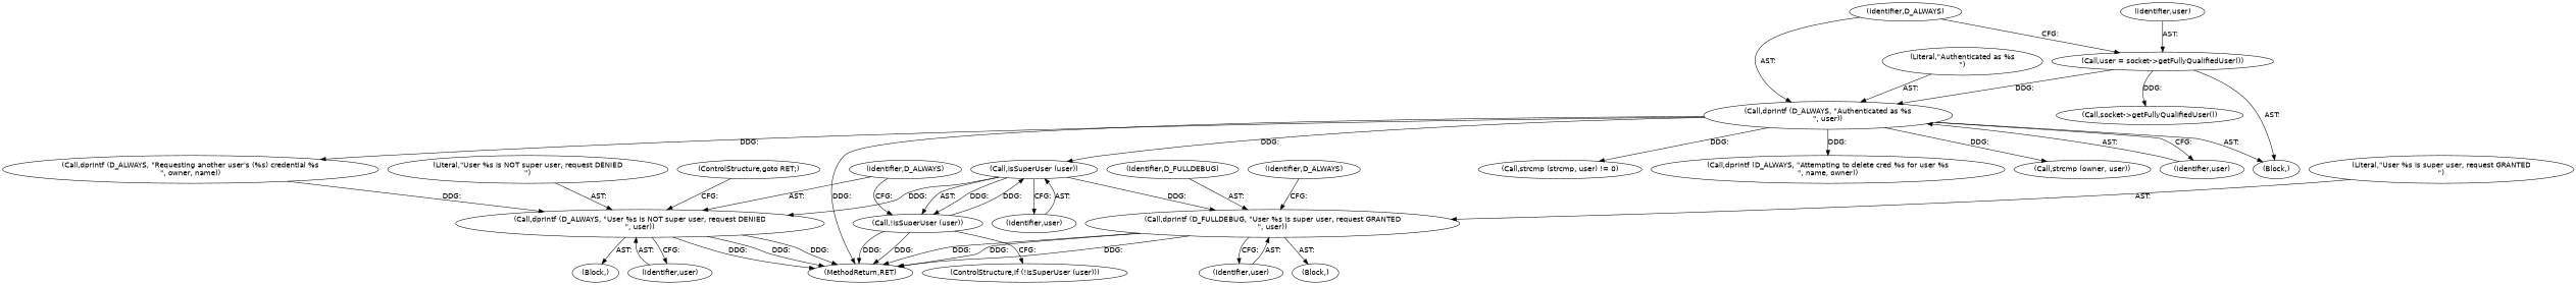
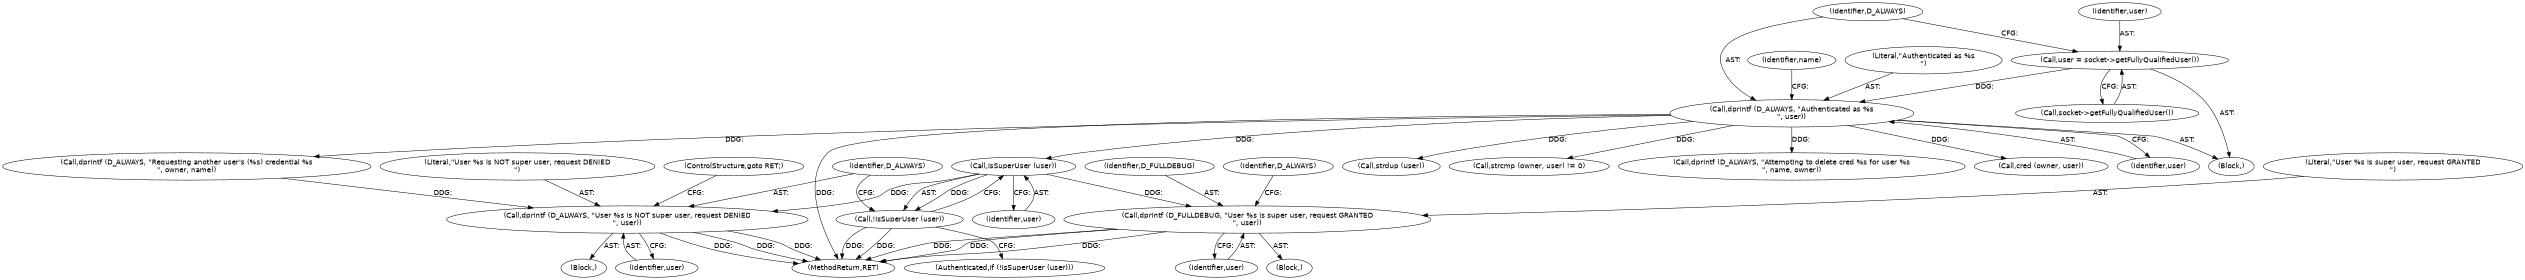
  digraph {
    fontname="DejaVu Sans"
    node [fontname="DejaVu Sans"]
    edge [fontname="DejaVu Sans"]
    n1 [label="(Call,isSuperUser (user))"]
    n2 [label="(Call,!isSuperUser (user))"]
    n3 [label="(Call,dprintf (D_ALWAYS, \"User %s is NOT super user, request DENIED\n\", user))"]
    n4 [label="(Call,dprintf (D_FULLDEBUG, \"User %s is super user, request GRANTED\n\", user))"]
    n5 [label="(Identifier,user)"]
    n6 [label="(MethodReturn,RET)"]
-   n7 [label="(ControlStructure,if (!isSuperUser (user)))"]
+   n7 [label="(Authenticated,if (!isSuperUser (user)))"]
    n8 [label="(Identifier,user)"]
    n9 [label="(Block,)"]
    n10 [label="(Identifier,user)"]
    n11 [label="(Block,)"]
    n12 [label="(Call,dprintf (D_ALWAYS, \"Authenticated as %s\n\", user))"]
-   n14 [label="(Call,strcmp (strcmp, user) != 0)"]
+   n13 [label="(Call,strdup (user))"]
+   n14 [label="(Call,strcmp (owner, user) != 0)"]
    n15 [label="(Call,dprintf (D_ALWAYS, \"Attempting to delete cred %s for user %s\n\", name, owner))"]
    n16 [label="(Block,)"]
-   n17 [label="(Call,strcmp (owner, user))"]
+   n17 [label="(Call,cred (owner, user))"]
    n18 [label="(Call,dprintf (D_ALWAYS, \"Requesting another user's (%s) credential %s\n\", owner, name))"]
    n19 [label="(Identifier,user)"]
    n20 [label="(Call,user = socket->getFullyQualifiedUser())"]
    n21 [label="(Call,socket->getFullyQualifiedUser())"]
    n22 [label="(Identifier,user)"]
    n23 [label="(Identifier,D_ALWAYS)"]
    n24 [label="(Identifier,D_FULLDEBUG)"]
+   n25 [label="(Identifier,name)"]
    n26 [label="(Literal,\"Authenticated as %s\n\")"]
    n27 [label="(Identifier,D_ALWAYS)"]
    n28 [label="(Literal,\"User %s is super user, request GRANTED\n\")"]
    n29 [label="(Identifier,D_ALWAYS)"]
    n30 [label="(Literal,\"User %s is NOT super user, request DENIED\n\")"]
    n31 [label="(ControlStructure,goto RET;)"]
    n1 -> n2 [label="AST: "]
    n1 -> n2 [label="DDG: "]
    n1 -> n3 [label="DDG: "]
    n1 -> n4 [label="DDG: "]
    n1 -> n5 [label="CFG: "]
-   n2 -> n1 [label="DDG: "]
+   n2 -> n1 [label="CFG: "]
    n2 -> n6 [label="DDG: "]
    n2 -> n6 [label="DDG: "]
    n2 -> n7 [label="CFG: "]
    n3 -> n6 [label="DDG: "]
    n3 -> n6 [label="DDG: "]
    n3 -> n6 [label="DDG: "]
    n3 -> n8 [label="CFG: "]
    n3 -> n9 [label="AST: "]
    n4 -> n6 [label="DDG: "]
    n4 -> n6 [label="DDG: "]
    n4 -> n6 [label="DDG: "]
    n4 -> n10 [label="CFG: "]
    n4 -> n11 [label="AST: "]
    n5 -> n1 [label="AST: "]
    n8 -> n3 [label="AST: "]
    n10 -> n4 [label="AST: "]
    n12 -> n1 [label="DDG: "]
    n12 -> n6 [label="DDG: "]
+   n12 -> n13 [label="DDG: "]
    n12 -> n14 [label="DDG: "]
    n12 -> n15 [label="DDG: "]
    n12 -> n16 [label="AST: "]
    n12 -> n17 [label="DDG: "]
    n12 -> n18 [label="DDG: "]
    n12 -> n19 [label="CFG: "]
    n18 -> n3 [label="DDG: "]
    n19 -> n12 [label="AST: "]
    n20 -> n12 [label="DDG: "]
    n20 -> n16 [label="AST: "]
-   n20 -> n21 [label="DDG: "]
+   n20 -> n21 [label="CFG: "]
+   n21 -> n20 [label="AST: "]
    n22 -> n20 [label="AST: "]
    n23 -> n12 [label="AST: "]
    n23 -> n20 [label="CFG: "]
    n24 -> n4 [label="AST: "]
+   n25 -> n12 [label="CFG: "]
    n26 -> n12 [label="AST: "]
    n27 -> n4 [label="CFG: "]
    n28 -> n4 [label="AST: "]
    n29 -> n2 [label="CFG: "]
    n29 -> n3 [label="AST: "]
    n30 -> n3 [label="AST: "]
    n31 -> n3 [label="CFG: "]
  }
